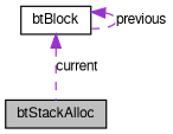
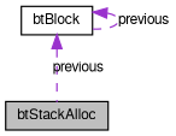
  digraph {
    node [color=black fontname=FreeSans fontsize=10 shape=record]
    edge [color=darkorchid3 dir=back fontname=FreeSans fontsize=10 labelfontname=FreeSans labelfontsize=10 style=dashed]
    n1 [fillcolor=grey75 fontcolor=black height=0.2 label=btStackAlloc style=filled width=0.4]
    n2 [height=0.2 label=btBlock width=0.4]
-   n2 -> n1 [label=current]
+   n2 -> n1 [label=previous]
    n2 -> n2 [label=previous]
  }
